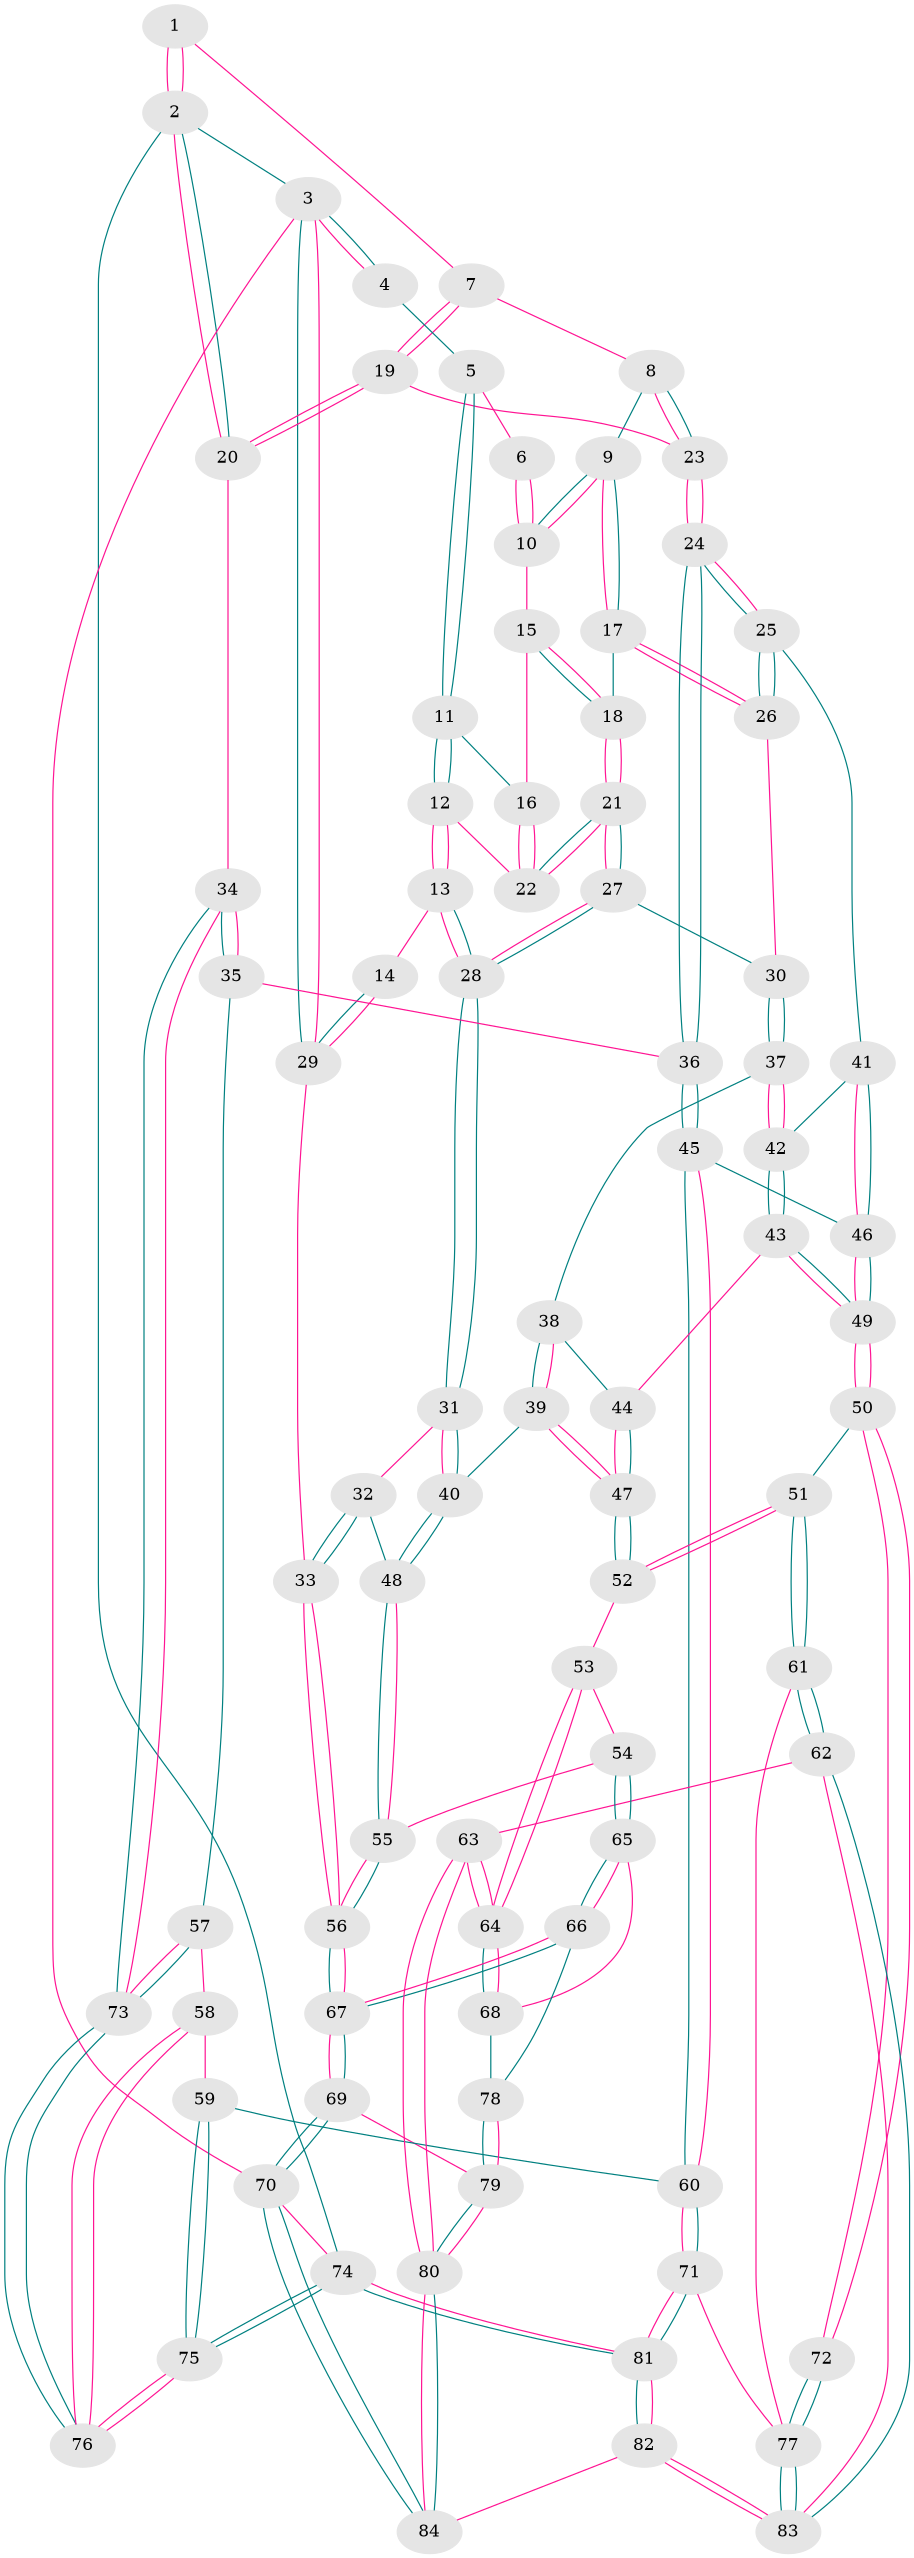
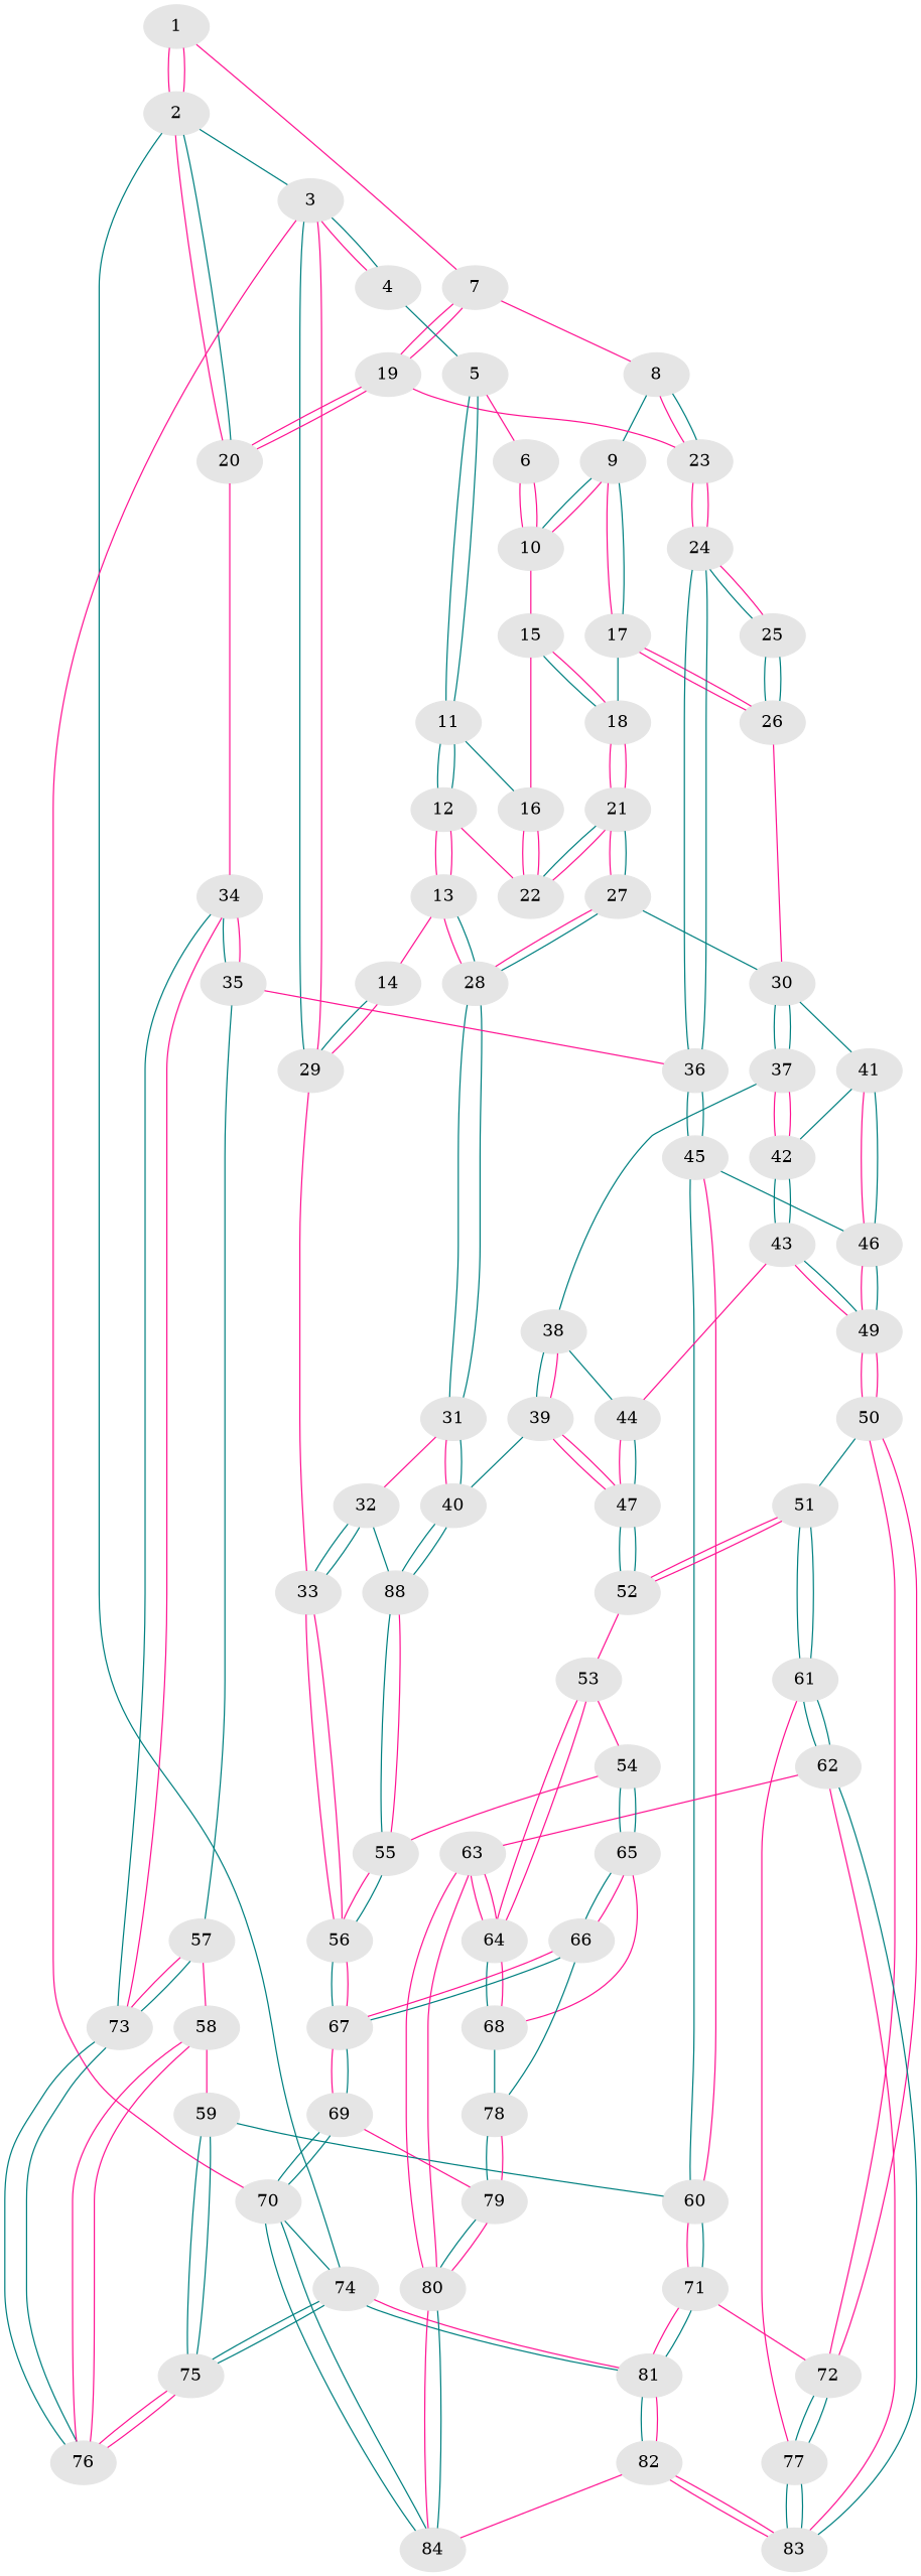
  graph {
    fontname="DejaVu Serif"
    node [color=gray90 fontname="DejaVu Serif" style=filled]
    edge [color=deeppink fontname="DejaVu Serif"]
    1
    2
    7
    3
    20
    74
    8
    19
    4
    29
    70
    34
    75
    81
    5
    33
    84
    6
    11
    14
    10
    12
    16
    15
    9
    23
    17
    24
    18
    26
    13
    22
    28
    31
    21
    30
    27
    35
    73
    25
    36
    41
    45
    42
    46
    37
    32
    40
    56
    38
-   48
+   48 [label=88]
    55
    67
    57
    76
    58
    60
    39
    44
    43
    47
    52
    49
    50
    71
    53
    51
    72
    61
    77
    62
    54
    64
    65
    68
    66
    69
    59
    63
    83
    80
    78
    79
    82
    1 -- 2
    1 -- 2
    1 -- 7
    2 -- 3 [color=teal]
    2 -- 20
    2 -- 20 [color=teal]
    2 -- 74 [color=teal]
    7 -- 8
    7 -- 19
    7 -- 19
    3 -- 4
    3 -- 4 [color=teal]
    3 -- 29 [color=teal]
    3 -- 29
    3 -- 70
    20 -- 34
    74 -- 75 [color=teal]
    74 -- 75 [color=teal]
    74 -- 81 [color=teal]
    74 -- 81
    8 -- 9 [color=teal]
    8 -- 23
    8 -- 23 [color=teal]
    19 -- 20
    19 -- 20
    19 -- 23
    4 -- 5 [color=teal]
    29 -- 33
-   70 -- 74
+   70 -- 74 [color=teal]
    70 -- 84 [color=teal]
    70 -- 84 [color=teal]
    34 -- 35 [color=teal]
    34 -- 35
    34 -- 73 [color=teal]
    34 -- 73
    75 -- 76
    75 -- 76
    81 -- 82 [color=teal]
    81 -- 82
    5 -- 6
    5 -- 11 [color=teal]
    5 -- 11 [color=teal]
    33 -- 56
    33 -- 56
    6 -- 10
    6 -- 10
    11 -- 12 [color=teal]
    11 -- 12 [color=teal]
    11 -- 16 [color=teal]
    14 -- 29 [color=teal]
    14 -- 29
    10 -- 15
    12 -- 13
    12 -- 13
    12 -- 22
    16 -- 22
    16 -- 22
    15 -- 16
    15 -- 18 [color=teal]
    15 -- 18
    9 -- 10 [color=teal]
    9 -- 10
    9 -- 17
    9 -- 17 [color=teal]
    23 -- 24
    23 -- 24
    17 -- 18 [color=teal]
    17 -- 26
    17 -- 26
    24 -- 25 [color=teal]
    24 -- 25
    24 -- 36 [color=teal]
    24 -- 36 [color=teal]
    18 -- 21
    18 -- 21
    26 -- 30
    13 -- 14
    13 -- 28
    13 -- 28 [color=teal]
    28 -- 31 [color=teal]
    28 -- 31 [color=teal]
    31 -- 32
    31 -- 40
    31 -- 40 [color=teal]
    21 -- 22 [color=teal]
    21 -- 22
    21 -- 27
    21 -- 27 [color=teal]
    30 -- 37 [color=teal]
    30 -- 37 [color=teal]
    27 -- 28
    27 -- 28 [color=teal]
    27 -- 30 [color=teal]
    35 -- 36
    35 -- 57 [color=teal]
    73 -- 76 [color=teal]
    73 -- 76 [color=teal]
    25 -- 26 [color=teal]
    25 -- 26 [color=teal]
-   25 -- 41 [color=teal]
+   30 -- 41 [color=teal]
    36 -- 45 [color=teal]
    36 -- 45 [color=teal]
    41 -- 42 [color=teal]
    41 -- 46
    41 -- 46 [color=teal]
    45 -- 46 [color=teal]
    45 -- 60 [color=teal]
    45 -- 60
    42 -- 43 [color=teal]
    42 -- 43 [color=teal]
    46 -- 49
    46 -- 49 [color=teal]
    37 -- 42
    37 -- 42
    37 -- 38 [color=teal]
    32 -- 33 [color=teal]
    32 -- 33 [color=teal]
    32 -- 48 [color=teal]
    40 -- 48 [color=teal]
    40 -- 48 [color=teal]
    56 -- 67 [color=teal]
    56 -- 67
    38 -- 39 [color=teal]
    38 -- 39
    38 -- 44 [color=teal]
    48 -- 55 [color=teal]
    48 -- 55
    55 -- 56
    55 -- 56 [color=teal]
    67 -- 69
    67 -- 69 [color=teal]
    57 -- 73
    57 -- 73 [color=teal]
    57 -- 58
    58 -- 76
    58 -- 76
    58 -- 59
    60 -- 71
    60 -- 71 [color=teal]
    39 -- 40 [color=teal]
    39 -- 47
    39 -- 47
    44 -- 47
    44 -- 47 [color=teal]
    43 -- 44
    43 -- 49
    43 -- 49 [color=teal]
    47 -- 52 [color=teal]
    47 -- 52 [color=teal]
    52 -- 53
    49 -- 50
    49 -- 50
    50 -- 51 [color=teal]
    50 -- 72
    50 -- 72
    71 -- 81
    71 -- 81 [color=teal]
-   71 -- 77
+   71 -- 72
    53 -- 54
    53 -- 64
    53 -- 64
    51 -- 52
    51 -- 52
    51 -- 61 [color=teal]
    51 -- 61 [color=teal]
    72 -- 77 [color=teal]
    72 -- 77 [color=teal]
    61 -- 77
    61 -- 62 [color=teal]
    61 -- 62 [color=teal]
    77 -- 83 [color=teal]
    77 -- 83 [color=teal]
    62 -- 63
    62 -- 83
    62 -- 83 [color=teal]
    54 -- 55
    54 -- 65 [color=teal]
    54 -- 65 [color=teal]
    64 -- 68 [color=teal]
    64 -- 68
    65 -- 68
    65 -- 66 [color=teal]
    65 -- 66
    68 -- 78 [color=teal]
    66 -- 67
    66 -- 67 [color=teal]
    66 -- 78 [color=teal]
    69 -- 70 [color=teal]
    69 -- 70 [color=teal]
    69 -- 79
    59 -- 75 [color=teal]
    59 -- 75 [color=teal]
    59 -- 60 [color=teal]
    63 -- 64
    63 -- 64
    63 -- 80
    63 -- 80
    80 -- 84
    80 -- 84 [color=teal]
    78 -- 79 [color=teal]
    78 -- 79
    79 -- 80 [color=teal]
    79 -- 80
    82 -- 84
    82 -- 83
    82 -- 83
  }
